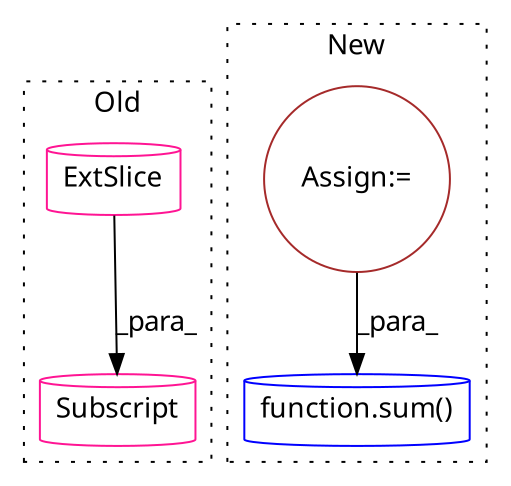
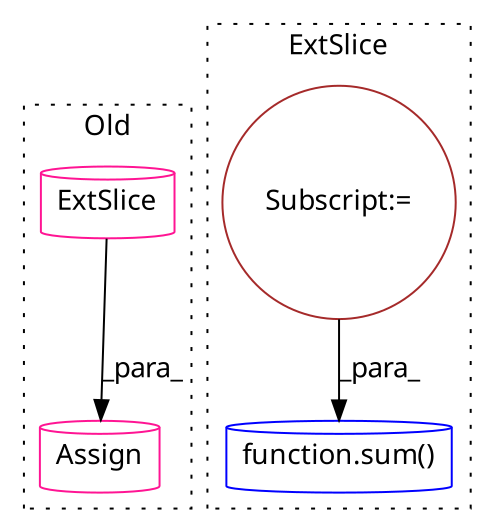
  digraph {
    fontname="Noto Sans"
    node [color=deeppink fontname="Noto Sans" shape=cylinder]
    edge [fontname="Noto Sans"]
    n1 [a=85 l=1 label=ExtSlice s=514]
-   n2 [a=63 l="9,0" label=Subscript s="514,0"]
+   n2 [a=63 l="9,0" label=Assign s="514,0"]
    n3 [a=75 color=blue l="4,1" label="function.sum()" s="983,1063"]
-   n4 [a=68 color=brown l=3 label="Assign:=" s=980 shape=circle]
+   n4 [a=68 color=brown l=3 label="Subscript:=" s=980 shape=circle]
    subgraph cluster_1 {
      label=Old
      style=dotted
      n1
      n2
    }
    subgraph cluster_2 {
-     label=New
+     label=ExtSlice
      style=dotted
      n3
      n4
    }
    n1 -> n2 [label=_para_]
    n4 -> n3 [label=_para_]
  }
